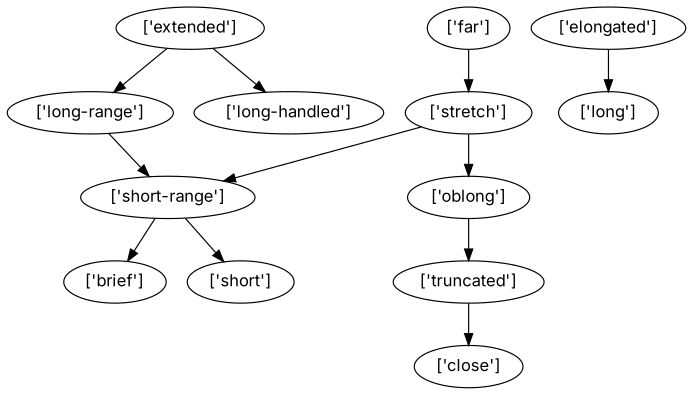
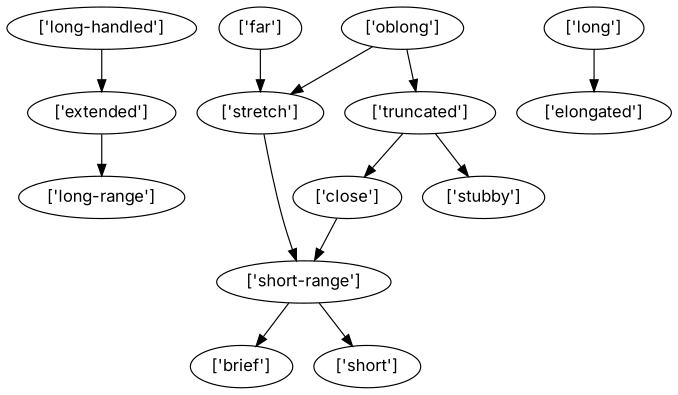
  strict digraph {
    fontname=Inter
    node [fontname=Inter]
    edge [fontname=Inter]
    "['extended']"
    "['long-range']"
    "['far']"
    "['stretch']"
    "['oblong']"
    "['short-range']"
    "['long-handled']"
    "['truncated']"
    "['close']"
+   "['stubby']"
    "['brief']"
    "['short']"
    "['long']"
    "['elongated']"
    "['extended']" -> "['long-range']"
    "['far']" -> "['stretch']"
-   "['stretch']" -> "['oblong']"
+   "['oblong']" -> "['stretch']"
    "['stretch']" -> "['short-range']"
    "['oblong']" -> "['truncated']"
    "['short-range']" -> "['brief']"
    "['short-range']" -> "['short']"
-   "['extended']" -> "['long-handled']"
+   "['long-handled']" -> "['extended']"
    "['truncated']" -> "['close']"
-   "['long-range']" -> "['short-range']"
-   "['elongated']" -> "['long']"
+   "['truncated']" -> "['stubby']"
+   "['close']" -> "['short-range']"
+   "['long']" -> "['elongated']"
  }
